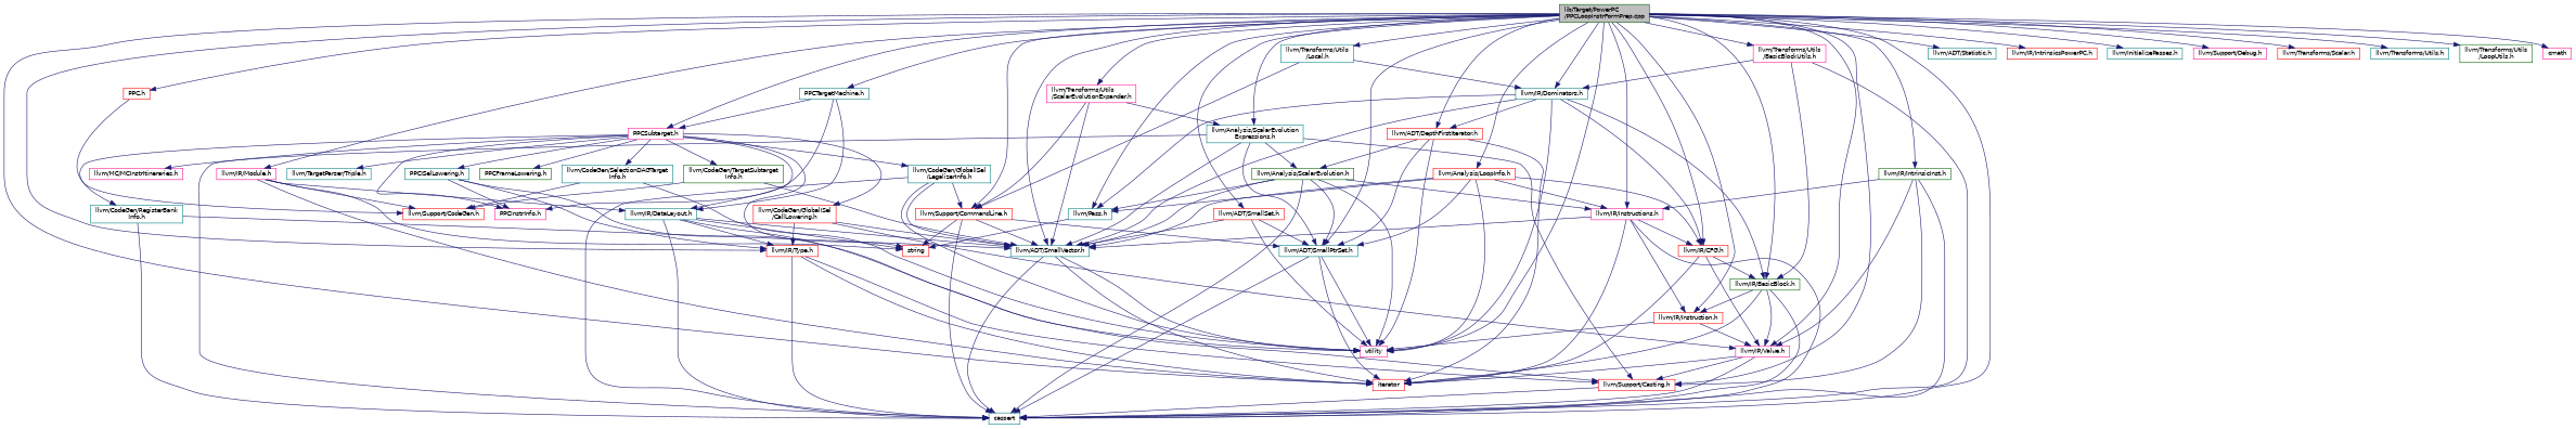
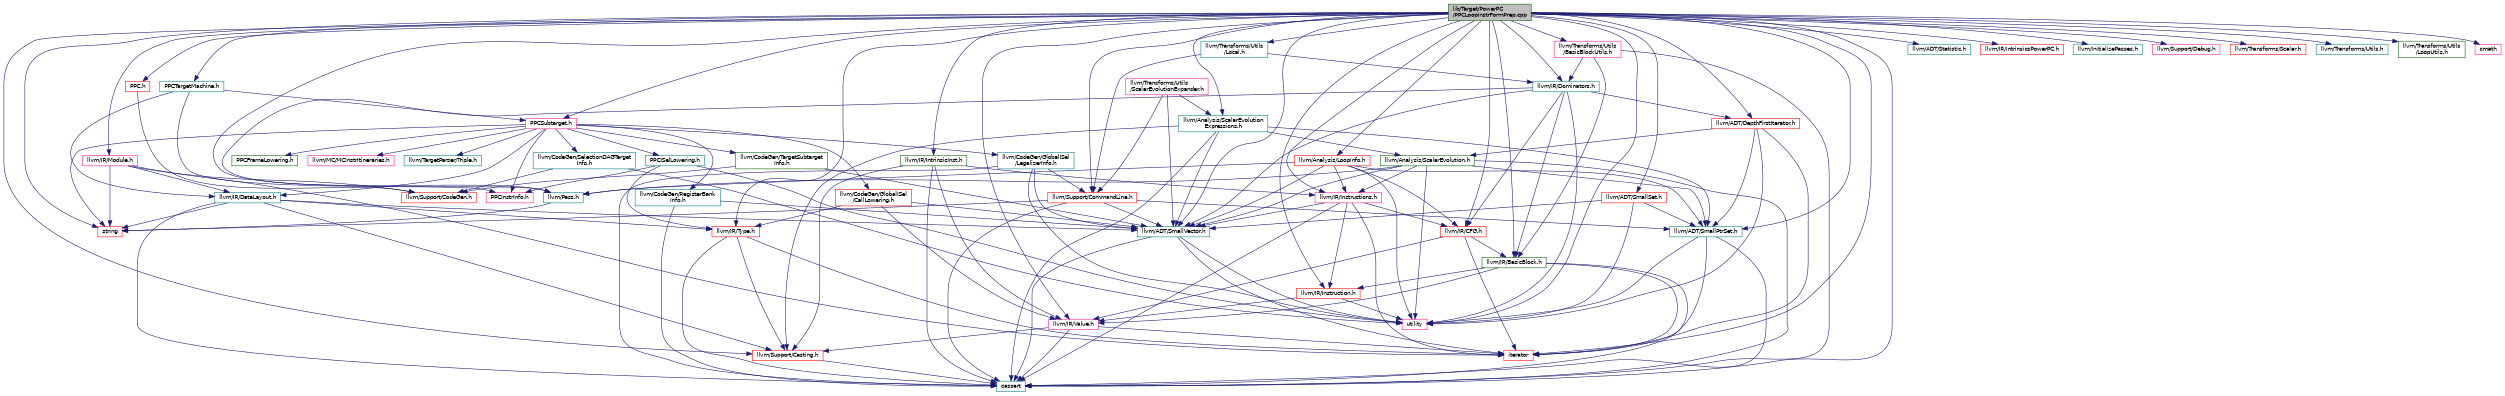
  digraph {
    node [color=teal fontname=Helvetica fontsize=10 shape=record]
    edge [color=midnightblue fontname=Helvetica fontsize=10 labelfontname=Helvetica labelfontsize=10 style=solid]
    n1 [color=darkgreen fillcolor=grey75 fontcolor=black height=0.2 label="lib/Target/PowerPC\l/PPCLoopInstrFormPrep.cpp" style=filled width=0.4]
    n2 [color=red height=0.2 label="PPC.h" width=0.4]
    n3 [color=deeppink height=0.2 label="PPCSubtarget.h" width=0.4]
    n4 [color=red height=0.2 label="llvm/IR/Type.h" width=0.4]
    n5 [color=red height=0.2 label="llvm/Support/Casting.h" width=0.4]
    n6 [height=0.2 label=cassert width=0.4]
    n7 [color=red height=0.2 label=iterator width=0.4]
    n8 [color=deeppink height=0.2 label=utility width=0.4]
    n9 [height=0.2 label="llvm/ADT/SmallVector.h" width=0.4]
    n10 [color=deeppink height=0.2 label="llvm/IR/Value.h" width=0.4]
    n11 [color=red height=0.2 label="llvm/Support/CommandLine.h" width=0.4]
    n12 [height=0.2 label="llvm/ADT/SmallPtrSet.h" width=0.4]
    n13 [height=0.2 label="PPCTargetMachine.h" width=0.4]
    n14 [color=red height=0.2 label="llvm/ADT/DepthFirstIterator.h" width=0.4]
    n15 [color=red height=0.2 label="llvm/ADT/SmallSet.h" width=0.4]
    n16 [height=0.2 label="llvm/ADT/Statistic.h" width=0.4]
    n17 [color=red height=0.2 label="llvm/Analysis/LoopInfo.h" width=0.4]
    n18 [color=red height=0.2 label="llvm/IR/CFG.h" width=0.4]
    n19 [color=darkgreen height=0.2 label="llvm/IR/BasicBlock.h" width=0.4]
    n20 [color=red height=0.2 label="llvm/IR/Instruction.h" width=0.4]
    n21 [color=deeppink height=0.2 label="llvm/IR/Instructions.h" width=0.4]
    n22 [height=0.2 label="llvm/Pass.h" width=0.4]
    n23 [height=0.2 label="llvm/Analysis/ScalarEvolution\lExpressions.h" width=0.4]
    n24 [height=0.2 label="llvm/IR/Dominators.h" width=0.4]
    n25 [color=darkgreen height=0.2 label="llvm/IR/IntrinsicInst.h" width=0.4]
    n26 [color=red height=0.2 label="llvm/IR/IntrinsicsPowerPC.h" width=0.4]
    n27 [color=deeppink height=0.2 label="llvm/IR/Module.h" width=0.4]
    n28 [height=0.2 label="llvm/InitializePasses.h" width=0.4]
    n29 [color=deeppink height=0.2 label="llvm/Support/Debug.h" width=0.4]
    n30 [color=red height=0.2 label="llvm/Transforms/Scalar.h" width=0.4]
    n31 [height=0.2 label="llvm/Transforms/Utils.h" width=0.4]
    n32 [color=deeppink height=0.2 label="llvm/Transforms/Utils\l/BasicBlockUtils.h" width=0.4]
    n33 [height=0.2 label="llvm/Transforms/Utils\l/Local.h" width=0.4]
    n34 [color=darkgreen height=0.2 label="llvm/Transforms/Utils\l/LoopUtils.h" width=0.4]
    n35 [color=deeppink height=0.2 label="llvm/Transforms/Utils\l/ScalarEvolutionExpander.h" width=0.4]
    n36 [color=deeppink height=0.2 label=cmath width=0.4]
    n37 [color=red height=0.2 label="llvm/Support/CodeGen.h" width=0.4]
    n38 [color=darkgreen height=0.2 label="PPCFrameLowering.h" width=0.4]
    n39 [height=0.2 label="PPCISelLowering.h" width=0.4]
    n40 [color=deeppink height=0.2 label="PPCInstrInfo.h" width=0.4]
    n41 [color=red height=0.2 label="llvm/CodeGen/GlobalISel\l/CallLowering.h" width=0.4]
    n42 [height=0.2 label="llvm/CodeGen/GlobalISel\l/LegalizerInfo.h" width=0.4]
    n43 [color=red height=0.2 label=string width=0.4]
    n44 [height=0.2 label="llvm/CodeGen/RegisterBank\lInfo.h" width=0.4]
    n45 [height=0.2 label="llvm/CodeGen/SelectionDAGTarget\lInfo.h" width=0.4]
    n46 [color=darkgreen height=0.2 label="llvm/CodeGen/TargetSubtarget\lInfo.h" width=0.4]
    n47 [height=0.2 label="llvm/IR/DataLayout.h" width=0.4]
    n48 [color=deeppink height=0.2 label="llvm/MC/MCInstrItineraries.h" width=0.4]
    n49 [height=0.2 label="llvm/TargetParser/Triple.h" width=0.4]
    n50 [color=darkgreen height=0.2 label="llvm/Analysis/ScalarEvolution.h" width=0.4]
    n1 -> n2
    n1 -> n3
    n1 -> n4
    n1 -> n5
    n1 -> n6
    n1 -> n7
    n1 -> n8
    n1 -> n9
    n1 -> n10
    n1 -> n11
    n1 -> n12
    n1 -> n13
    n1 -> n14
    n1 -> n15
    n1 -> n16
    n1 -> n17
    n1 -> n18
    n1 -> n19
    n1 -> n20
    n1 -> n21
    n1 -> n22
    n1 -> n23
    n1 -> n24
    n1 -> n25
    n1 -> n26
    n1 -> n27
    n1 -> n28
    n1 -> n29
    n1 -> n30
    n1 -> n31
    n1 -> n32
    n1 -> n33
    n1 -> n34
-   n1 -> n35
+   n1 -> n43
    n1 -> n36
    n2 -> n37
    n3 -> n38
    n3 -> n39
    n3 -> n40
    n3 -> n41
    n3 -> n42
    n3 -> n43
    n3 -> n44
    n3 -> n45
    n3 -> n46
    n3 -> n47
    n3 -> n48
    n3 -> n49
    n4 -> n5
    n4 -> n6
    n4 -> n7
    n5 -> n6
    n9 -> n6
    n9 -> n7
    n9 -> n8
    n10 -> n5
    n10 -> n6
    n10 -> n7
    n11 -> n6
    n11 -> n9
    n11 -> n12
    n11 -> n43
    n12 -> n6
    n12 -> n7
    n12 -> n8
    n13 -> n3
    n13 -> n40
    n13 -> n47
    n14 -> n7
    n14 -> n8
    n14 -> n12
    n14 -> n50
    n15 -> n8
    n15 -> n9
    n15 -> n12
    n17 -> n8
    n17 -> n9
    n17 -> n12
    n17 -> n18
    n17 -> n21
    n17 -> n22
    n18 -> n7
    n18 -> n10
    n18 -> n19
    n19 -> n6
    n19 -> n7
    n19 -> n10
    n19 -> n20
    n20 -> n8
    n20 -> n10
    n21 -> n6
    n21 -> n7
    n21 -> n9
    n21 -> n18
    n21 -> n20
    n22 -> n43
    n23 -> n5
    n23 -> n6
    n23 -> n9
    n23 -> n12
    n23 -> n50
    n24 -> n8
    n24 -> n9
    n24 -> n14
    n24 -> n18
    n24 -> n19
    n24 -> n22
    n25 -> n5
    n25 -> n6
    n25 -> n10
    n25 -> n21
    n27 -> n7
    n27 -> n37
    n27 -> n43
    n27 -> n47
    n32 -> n6
    n32 -> n19
    n32 -> n24
    n33 -> n11
    n33 -> n24
    n35 -> n9
    n35 -> n11
    n35 -> n23
    n39 -> n4
    n39 -> n8
    n39 -> n40
    n41 -> n4
    n41 -> n9
    n41 -> n10
    n42 -> n6
    n42 -> n8
    n42 -> n9
    n42 -> n11
    n44 -> n6
    n44 -> n9
    n45 -> n8
    n45 -> n37
    n46 -> n9
    n46 -> n37
    n47 -> n4
    n47 -> n5
    n47 -> n6
    n47 -> n9
    n47 -> n43
    n50 -> n6
    n50 -> n8
    n50 -> n9
    n50 -> n12
    n50 -> n21
    n50 -> n22
  }
